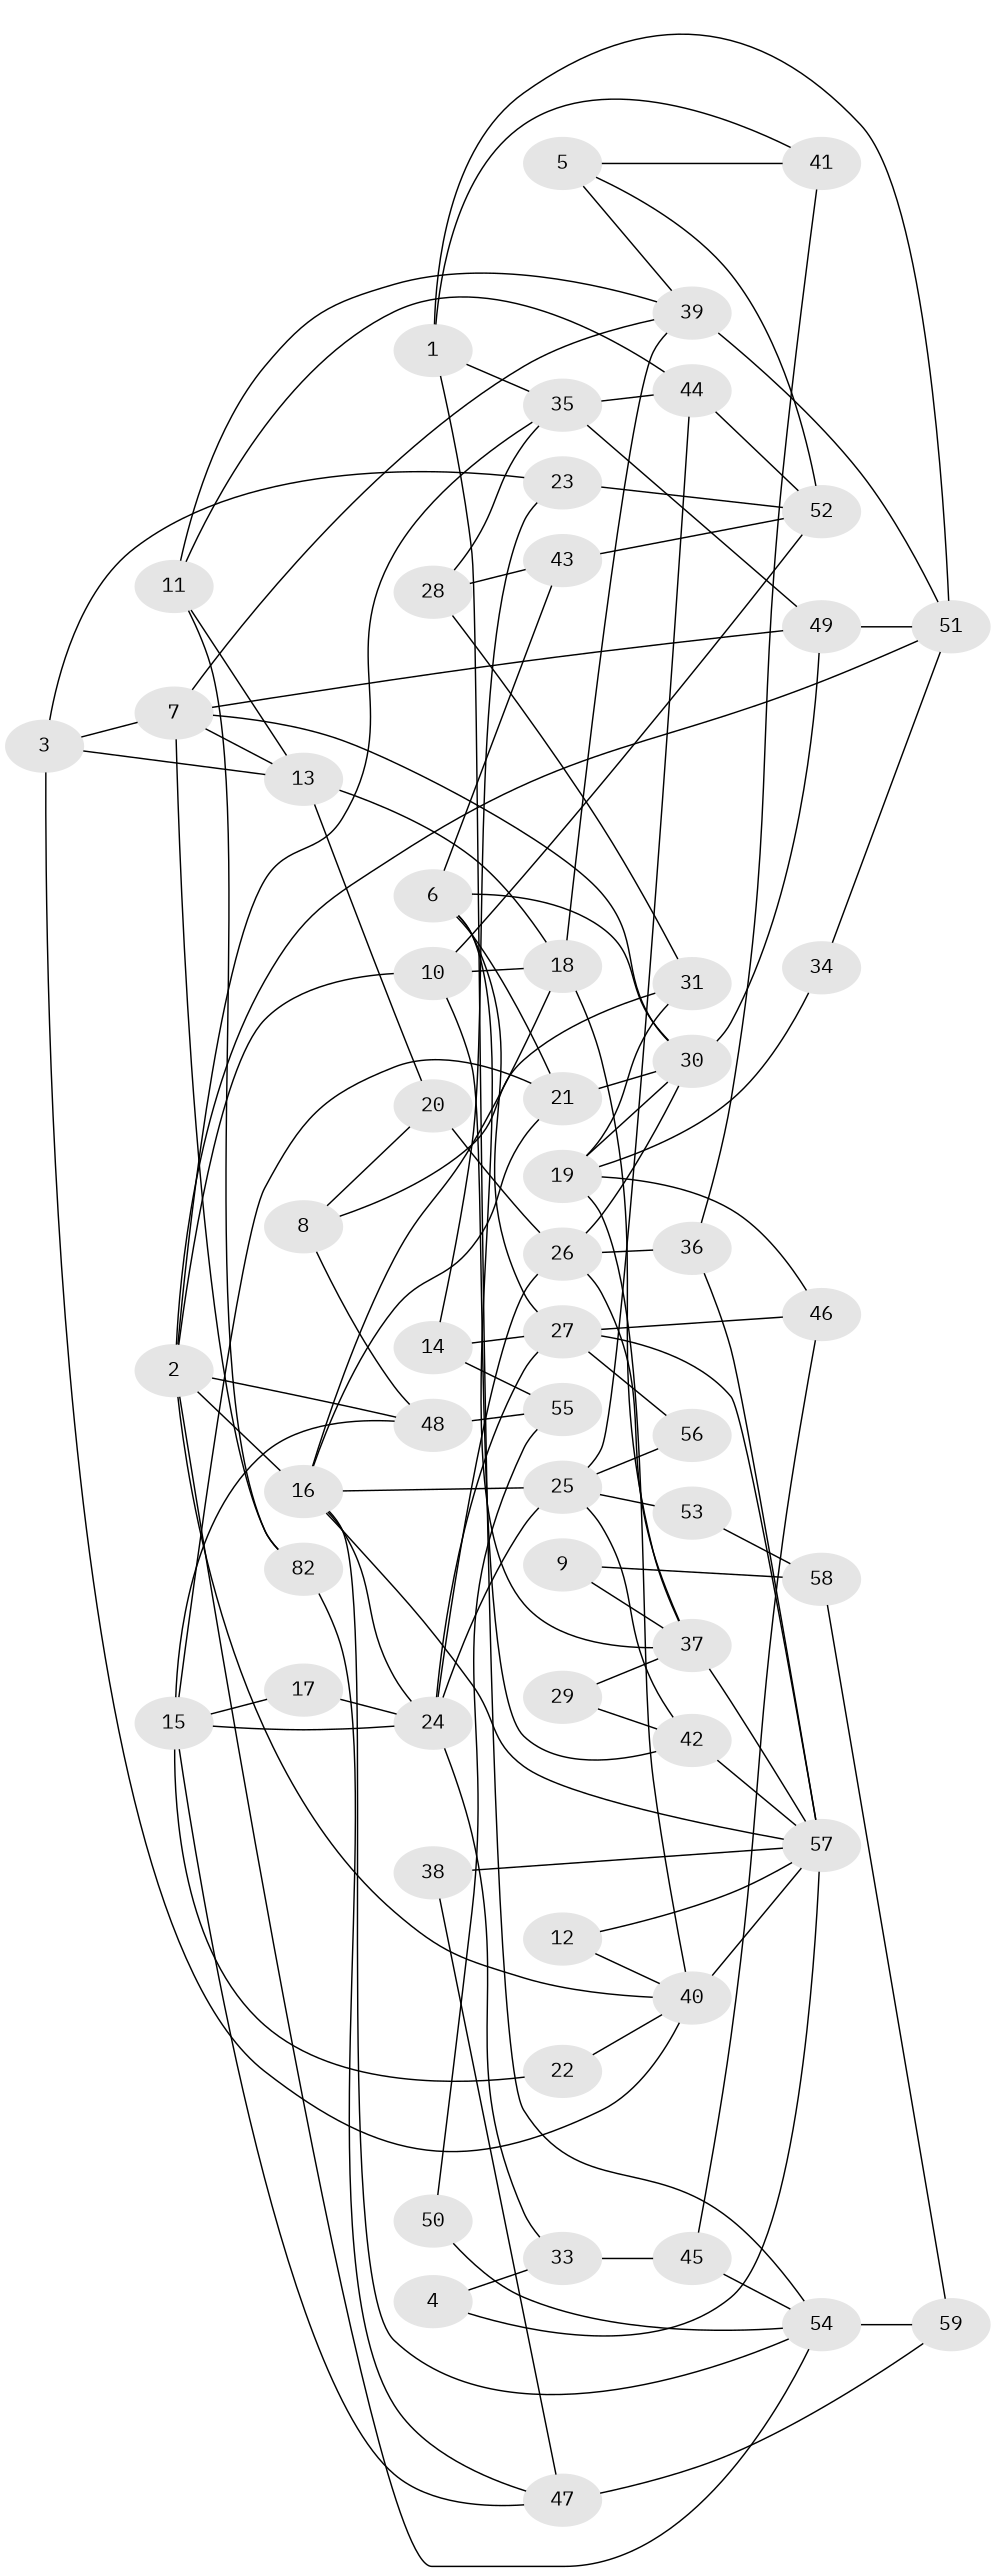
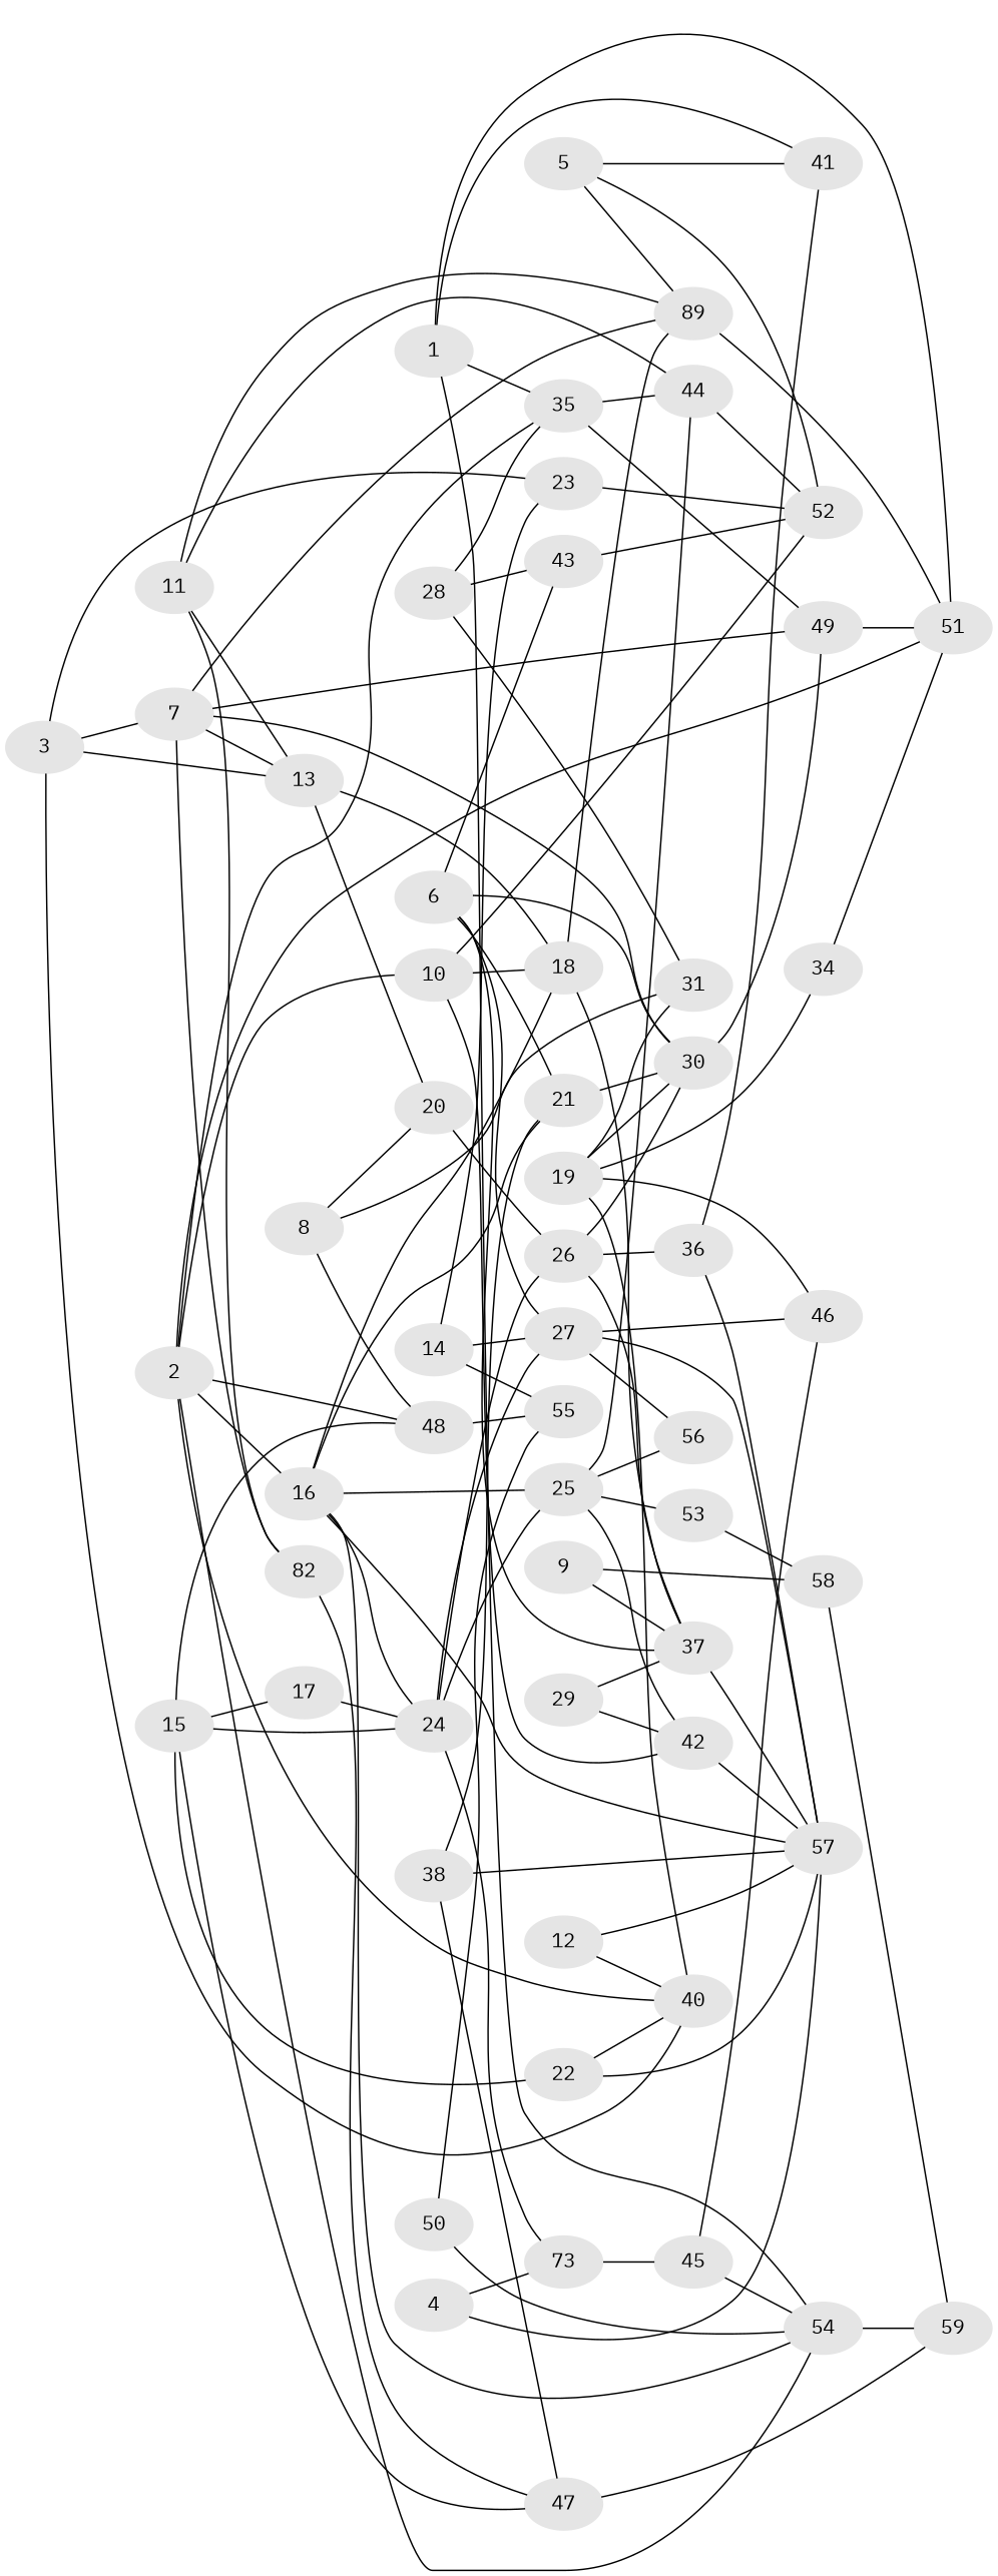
  graph {
    fontname="IBM Plex Mono"
    rankdir=LR
    node [color=gray90 fontname="IBM Plex Mono" style=filled]
    edge [fontname="IBM Plex Mono"]
    1
    35
    41
    51
    54
    49
    44
    59
    2
    10
    16
    40
    48
    52
    18
    42
    57
    21
    24
    25
    55
    3
    7
    13
    23
-   39
+   39 [label=89]
    30
    n28 [label=82]
    20
    4
-   33
+   33 [label=73]
    45
    5
    6
    27
    37
    43
    46
    56
    47
    8
    31
    26
    9
    58
    11
    12
    14
    15
    17
    22
    53
    19
    34
    36
    28
    29
    38
    50
    1 -- 35
    1 -- 41
    1 -- 51
    1 -- 54
    35 -- 49
    35 -- 44
    54 -- 59
    49 -- 51
    44 -- 52
    2 -- 35
    2 -- 51
    2 -- 54
    2 -- 10
    2 -- 16
    2 -- 40
    2 -- 48
    10 -- 52
    10 -- 18
    10 -- 42
    16 -- 54
    16 -- 18
    16 -- 57
    16 -- 21
    16 -- 24
    16 -- 25
    48 -- 55
    18 -- 39
    18 -- 37
    42 -- 57
    21 -- 30
    24 -- 25
    24 -- 33
    24 -- 27
    24 -- 26
    25 -- 44
    25 -- 42
    25 -- 56
    25 -- 53
    3 -- 40
    3 -- 7
    3 -- 13
    3 -- 23
    7 -- 49
    7 -- 13
    7 -- 39
    7 -- 30
    7 -- n28
    13 -- 18
    13 -- 20
    23 -- 52
    39 -- 51
    30 -- 49
    n28 -- 47
    20 -- 26
    4 -- 57
    4 -- 33
    33 -- 45
    45 -- 54
    45 -- 46
    5 -- 41
    5 -- 52
    5 -- 39
    6 -- 21
    6 -- 30
    6 -- 27
    6 -- 37
    6 -- 43
    27 -- 57
    27 -- 46
    27 -- 56
    37 -- 57
    43 -- 52
    47 -- 59
    8 -- 48
    8 -- 20
    8 -- 31
    26 -- 30
    26 -- 37
    26 -- 36
    9 -- 37
    9 -- 58
    58 -- 59
    11 -- 44
    11 -- 13
    11 -- 39
    11 -- n28
    12 -- 40
    12 -- 57
    14 -- 55
    14 -- 23
    14 -- 27
    15 -- 48
-   15 -- 21
+   38 -- 21
    15 -- 24
    15 -- 47
    15 -- 17
    15 -- 22
    17 -- 24
    22 -- 40
-   40 -- 57
+   22 -- 57
    53 -- 58
    19 -- 40
    19 -- 30
    19 -- 46
    19 -- 31
    19 -- 34
    34 -- 51
    36 -- 41
    36 -- 57
    28 -- 35
    28 -- 43
    28 -- 31
    29 -- 42
    29 -- 37
    38 -- 57
    38 -- 47
    50 -- 54
    50 -- 55
  }
